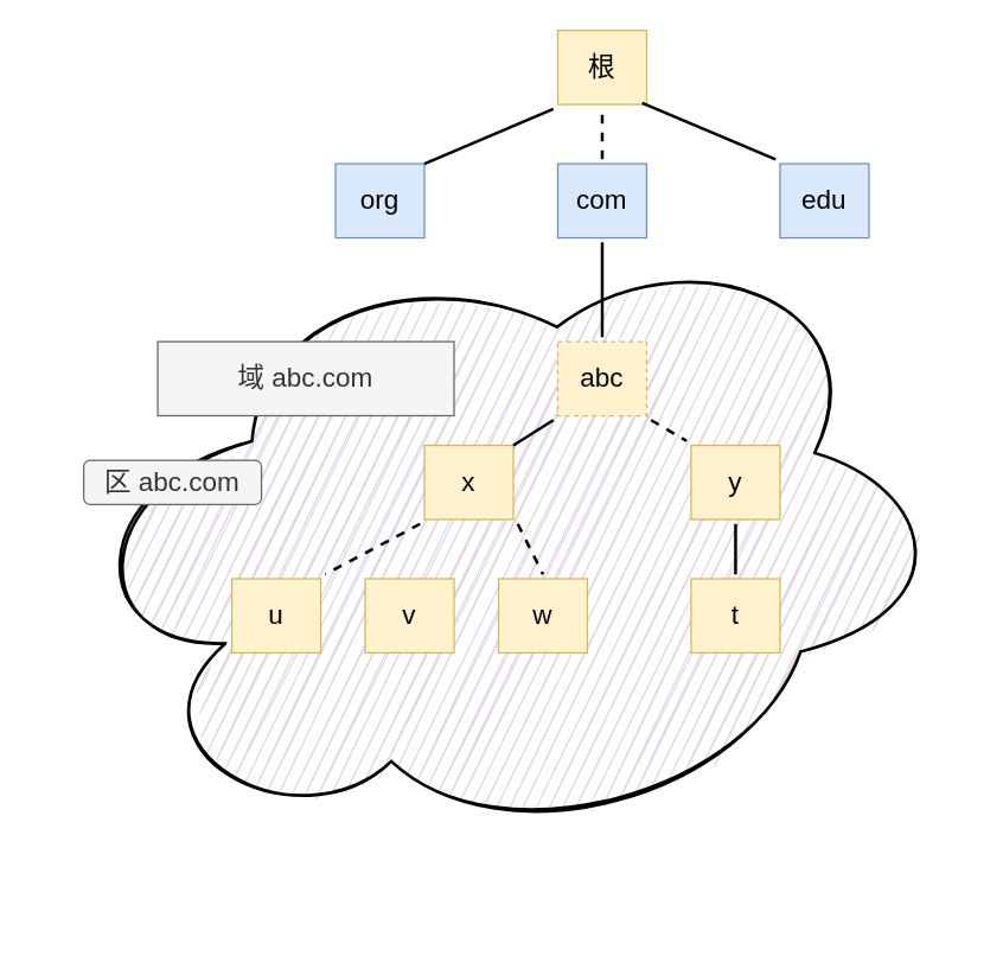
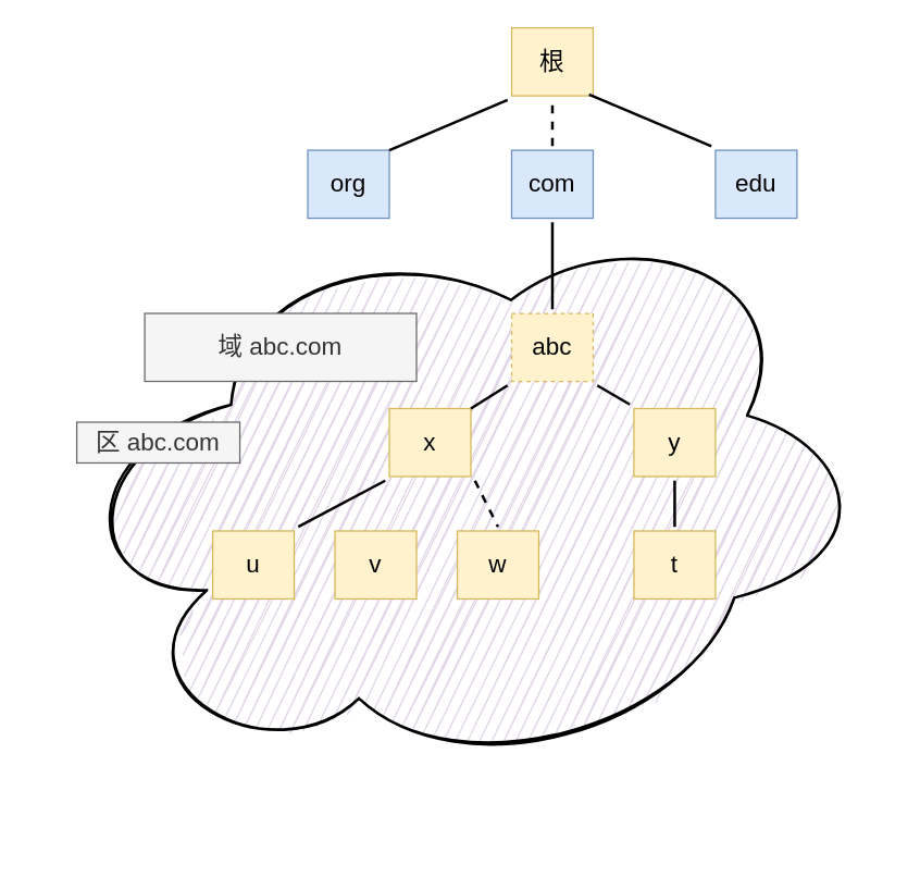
  <mxCell id="0" />
  <mxCell id="1" parent="0" />
  <mxCell id="2" value="" style="ellipse;shape=cloud;whiteSpace=wrap;html=1;fontSize=18;strokeWidth=2;fillColor=#e1d5e7;strokeColor=default;gradientColor=none;sketch=1;rotation=-15;" vertex="1" parent="1"><mxGeometry x="20" y="150" width="583.78" height="423.53" as="geometry" /></mxCell>
  <mxCell id="3" value="根" style="rounded=0;whiteSpace=wrap;html=1;fillColor=#fff2cc;strokeColor=#d6b656;strokeWidth=1;perimeterSpacing=3;fontSize=18;" vertex="1" parent="1"><mxGeometry x="350" y="20" width="60" height="50" as="geometry" /></mxCell>
  <mxCell id="4" value="org" style="rounded=0;whiteSpace=wrap;html=1;fillColor=#dae8fc;strokeColor=#6c8ebf;strokeWidth=1;perimeterSpacing=3;fontSize=18;" vertex="1" parent="1"><mxGeometry x="200" y="110" width="60" height="50" as="geometry" /></mxCell>
  <mxCell id="5" value="com" style="rounded=0;whiteSpace=wrap;html=1;fillColor=#dae8fc;strokeColor=#6c8ebf;strokeWidth=1;perimeterSpacing=3;fontSize=18;" vertex="1" parent="1"><mxGeometry x="350" y="110" width="60" height="50" as="geometry" /></mxCell>
  <mxCell id="6" value="edu" style="rounded=0;whiteSpace=wrap;html=1;fillColor=#dae8fc;strokeColor=#6c8ebf;strokeWidth=1;perimeterSpacing=3;fontSize=18;" vertex="1" parent="1"><mxGeometry x="500" y="110" width="60" height="50" as="geometry" /></mxCell>
  <mxCell id="7" value="abc" style="rounded=0;whiteSpace=wrap;html=1;fillColor=#fff2cc;strokeColor=#d6b656;strokeWidth=1;perimeterSpacing=3;fontSize=18;dashed=1;" vertex="1" parent="1"><mxGeometry x="350" y="230" width="60" height="50" as="geometry" /></mxCell>
  <mxCell id="8" value="x" style="rounded=0;whiteSpace=wrap;html=1;fillColor=#fff2cc;strokeColor=#d6b656;strokeWidth=1;perimeterSpacing=3;fontSize=18;" vertex="1" parent="1"><mxGeometry x="260" y="300" width="60" height="50" as="geometry" /></mxCell>
  <mxCell id="9" value="y" style="rounded=0;whiteSpace=wrap;html=1;fillColor=#fff2cc;strokeColor=#d6b656;strokeWidth=1;perimeterSpacing=3;fontSize=18;" vertex="1" parent="1"><mxGeometry x="440" y="300" width="60" height="50" as="geometry" /></mxCell>
  <mxCell id="10" value="t" style="rounded=0;whiteSpace=wrap;html=1;fillColor=#fff2cc;strokeColor=#d6b656;strokeWidth=1;perimeterSpacing=3;fontSize=18;" vertex="1" parent="1"><mxGeometry x="440" y="390" width="60" height="50" as="geometry" /></mxCell>
  <mxCell id="11" value="u" style="rounded=0;whiteSpace=wrap;html=1;fillColor=#fff2cc;strokeColor=#d6b656;strokeWidth=1;perimeterSpacing=3;fontSize=18;" vertex="1" parent="1"><mxGeometry x="130" y="390" width="60" height="50" as="geometry" /></mxCell>
  <mxCell id="12" value="v" style="rounded=0;whiteSpace=wrap;html=1;fillColor=#fff2cc;strokeColor=#d6b656;strokeWidth=1;perimeterSpacing=3;fontSize=18;" vertex="1" parent="1"><mxGeometry x="220" y="390" width="60" height="50" as="geometry" /></mxCell>
  <mxCell id="13" value="w" style="rounded=0;whiteSpace=wrap;html=1;fillColor=#fff2cc;strokeColor=#d6b656;strokeWidth=1;perimeterSpacing=3;fontSize=18;" vertex="1" parent="1"><mxGeometry x="310" y="390" width="60" height="50" as="geometry" /></mxCell>
  <mxCell id="14" value="" style="endArrow=none;html=1;rounded=0;fontSize=18;exitX=0.5;exitY=1;exitDx=0;exitDy=0;strokeWidth=2;" edge="1" parent="1" source="9" target="10"><mxGeometry width="50" height="50" relative="1" as="geometry"><mxPoint x="680" y="360.667" as="sourcePoint" /><mxPoint x="680" y="379.333" as="targetPoint" /></mxGeometry></mxCell>
  <mxCell id="15" value="" style="endArrow=none;html=1;rounded=0;fontSize=18;entryX=0;entryY=1;entryDx=0;entryDy=0;strokeWidth=2;" edge="1" parent="1" target="3"><mxGeometry width="50" height="50" relative="1" as="geometry"><mxPoint x="260" y="110" as="sourcePoint" /><mxPoint x="140" y="120" as="targetPoint" /></mxGeometry></mxCell>
  <mxCell id="16" value="" style="endArrow=none;html=1;rounded=0;fontSize=18;entryX=0.5;entryY=1;entryDx=0;entryDy=0;strokeWidth=2;dashed=1;" edge="1" parent="1" source="5" target="3"><mxGeometry width="50" height="50" relative="1" as="geometry"><mxPoint x="270" y="120" as="sourcePoint" /><mxPoint x="357" y="83" as="targetPoint" /></mxGeometry></mxCell>
  <mxCell id="17" value="" style="endArrow=none;html=1;rounded=0;fontSize=18;entryX=0.909;entryY=0.929;entryDx=0;entryDy=0;entryPerimeter=0;exitX=0;exitY=0;exitDx=0;exitDy=0;strokeWidth=2;" edge="1" parent="1" source="6" target="3"><mxGeometry width="50" height="50" relative="1" as="geometry"><mxPoint x="390" y="117" as="sourcePoint" /><mxPoint x="390" y="83" as="targetPoint" /></mxGeometry></mxCell>
  <mxCell id="18" value="" style="endArrow=none;html=1;rounded=0;fontSize=18;entryX=0.5;entryY=1;entryDx=0;entryDy=0;exitX=0.5;exitY=0;exitDx=0;exitDy=0;strokeWidth=2;" edge="1" parent="1" source="7" target="5"><mxGeometry width="50" height="50" relative="1" as="geometry"><mxPoint x="507" y="117" as="sourcePoint" /><mxPoint x="416.994" y="79.024" as="targetPoint" /></mxGeometry></mxCell>
  <mxCell id="19" value="" style="endArrow=none;html=1;rounded=0;fontSize=18;exitX=0;exitY=1;exitDx=0;exitDy=0;strokeWidth=2;" edge="1" parent="1" source="7"><mxGeometry width="50" height="50" relative="1" as="geometry"><mxPoint x="262.862" y="260" as="sourcePoint" /><mxPoint x="320" y="300" as="targetPoint" /></mxGeometry></mxCell>
- <mxCell id="20" value="" style="endArrow=none;html=1;rounded=0;fontSize=18;entryX=0;entryY=0;entryDx=0;entryDy=0;exitX=1;exitY=1;exitDx=0;exitDy=0;strokeWidth=2;dashed=1;" edge="1" parent="1" source="7" target="9"><mxGeometry width="50" height="50" relative="1" as="geometry"><mxPoint x="357" y="283" as="sourcePoint" /><mxPoint x="328.974" y="315.008" as="targetPoint" /></mxGeometry></mxCell>
+ <mxCell id="20" value="" style="endArrow=none;html=1;rounded=0;fontSize=18;entryX=0;entryY=0;entryDx=0;entryDy=0;exitX=1;exitY=1;exitDx=0;exitDy=0;strokeWidth=2;" edge="1" parent="1" source="7" target="9"><mxGeometry width="50" height="50" relative="1" as="geometry"><mxPoint x="357" y="283" as="sourcePoint" /><mxPoint x="328.974" y="315.008" as="targetPoint" /></mxGeometry></mxCell>
  <mxCell id="21" value="" style="endArrow=none;html=1;rounded=0;fontSize=18;exitX=1;exitY=1;exitDx=0;exitDy=0;entryX=0.5;entryY=0;entryDx=0;entryDy=0;strokeWidth=2;dashed=1;" edge="1" parent="1" source="8" target="13"><mxGeometry width="50" height="50" relative="1" as="geometry"><mxPoint x="357" y="283" as="sourcePoint" /><mxPoint x="330" y="310" as="targetPoint" /></mxGeometry></mxCell>
- <mxCell id="22" value="" style="endArrow=none;html=1;rounded=0;fontSize=18;exitX=0;exitY=1;exitDx=0;exitDy=0;entryX=1;entryY=0;entryDx=0;entryDy=0;strokeWidth=2;dashed=1;" edge="1" parent="1" source="8" target="11"><mxGeometry width="50" height="50" relative="1" as="geometry"><mxPoint x="300" y="363" as="sourcePoint" /><mxPoint x="260" y="397" as="targetPoint" /></mxGeometry></mxCell>
+ <mxCell id="22" value="" style="endArrow=none;html=1;rounded=0;fontSize=18;exitX=0;exitY=1;exitDx=0;exitDy=0;entryX=1;entryY=0;entryDx=0;entryDy=0;strokeWidth=2;" edge="1" parent="1" source="8" target="11"><mxGeometry width="50" height="50" relative="1" as="geometry"><mxPoint x="300" y="363" as="sourcePoint" /><mxPoint x="260" y="397" as="targetPoint" /></mxGeometry></mxCell>
  <mxCell id="23" value="域 abc.com" style="rounded=0;whiteSpace=wrap;html=1;fontSize=18;strokeWidth=1;fillColor=#f5f5f5;fontColor=#333333;strokeColor=#666666;" vertex="1" parent="1"><mxGeometry x="80" y="230" width="200" height="50" as="geometry" /></mxCell>
- <mxCell id="24" value="区 abc.com" style="whiteSpace=wrap;html=1;fontSize=18;strokeWidth=1;fillColor=#f5f5f5;fontColor=#333333;strokeColor=#666666;rounded=1;" vertex="1" parent="1"><mxGeometry x="30" y="310" width="120" height="30" as="geometry" /></mxCell>
+ <mxCell id="24" value="区 abc.com" style="rounded=0;whiteSpace=wrap;html=1;fontSize=18;strokeWidth=1;fillColor=#f5f5f5;fontColor=#333333;strokeColor=#666666;" vertex="1" parent="1"><mxGeometry x="30" y="310" width="120" height="30" as="geometry" /></mxCell>
